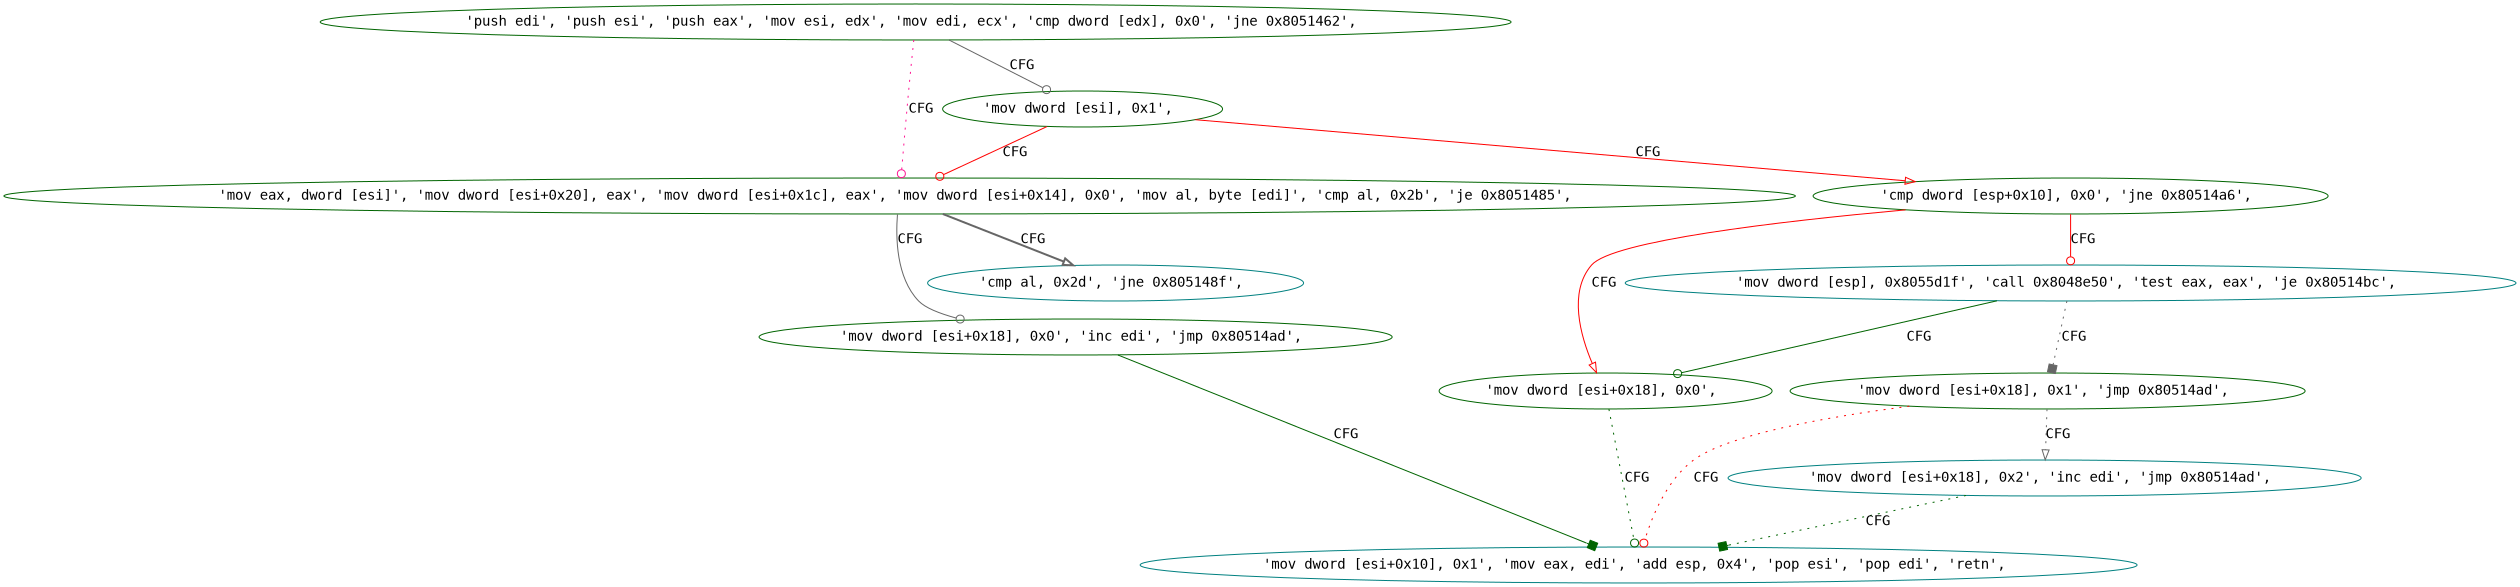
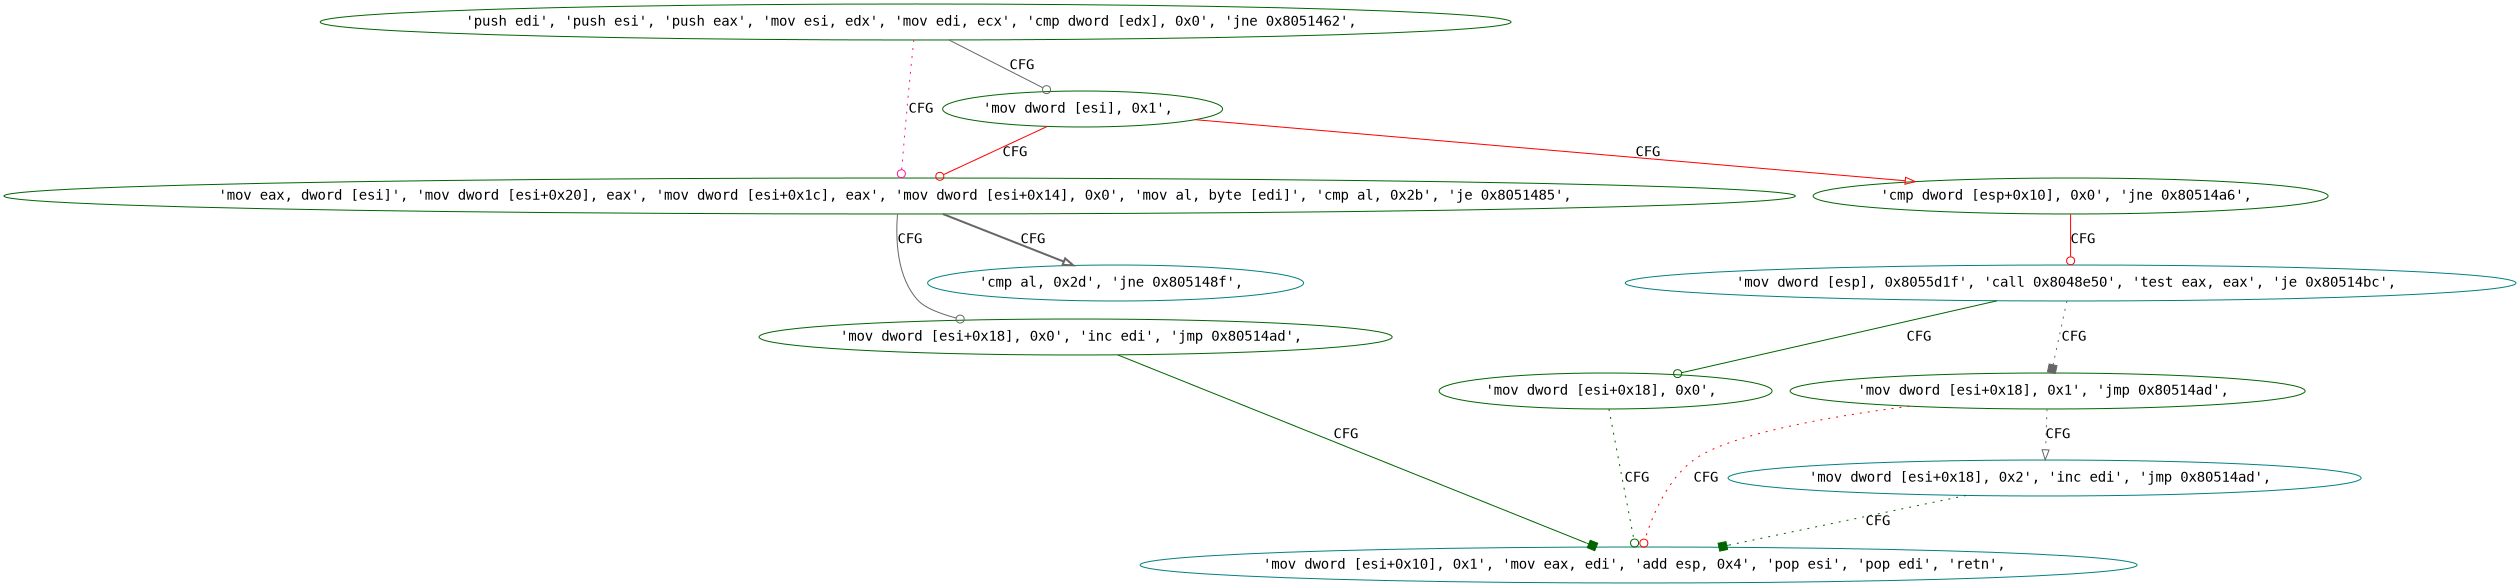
  digraph {
    fontname="DejaVu Sans Mono"
    node [color=darkgreen fontname="DejaVu Sans Mono"]
    edge [arrowhead=odot color=gray40 fontname="DejaVu Sans Mono" style=solid]
    n1 [label="'push edi', 'push esi', 'push eax', 'mov esi, edx', 'mov edi, ecx', 'cmp dword [edx], 0x0', 'jne 0x8051462', "]
    n2 [label="'mov eax, dword [esi]', 'mov dword [esi+0x20], eax', 'mov dword [esi+0x1c], eax', 'mov dword [esi+0x14], 0x0', 'mov al, byte [edi]', 'cmp al, 0x2b', 'je 0x8051485', "]
    n3 [label="'mov dword [esi], 0x1', "]
    n4 [label="'mov dword [esi+0x18], 0x0', 'inc edi', 'jmp 0x80514ad', "]
    n5 [color=teal label="'cmp al, 0x2d', 'jne 0x805148f', "]
    n6 [label="'cmp dword [esp+0x10], 0x0', 'jne 0x80514a6', "]
    n7 [color=teal label="'mov dword [esi+0x10], 0x1', 'mov eax, edi', 'add esp, 0x4', 'pop esi', 'pop edi', 'retn', "]
    n8 [label="'mov dword [esi+0x18], 0x0', "]
    n9 [color=teal label="'mov dword [esp], 0x8055d1f', 'call 0x8048e50', 'test eax, eax', 'je 0x80514bc', "]
    n10 [color=teal label="'mov dword [esi+0x18], 0x2', 'inc edi', 'jmp 0x80514ad', "]
    n11 [label="'mov dword [esi+0x18], 0x1', 'jmp 0x80514ad', "]
    n1 -> n2 [color=deeppink label=CFG style=dotted]
    n1 -> n3 [label=CFG]
    n2 -> n4 [label=CFG]
    n2 -> n5 [arrowhead=onormal label=CFG style=bold]
    n3 -> n2 [color=red label=CFG]
    n3 -> n6 [arrowhead=onormal color=red label=CFG]
    n4 -> n7 [arrowhead=box color=darkgreen label=CFG]
-   n6 -> n8 [arrowhead=onormal color=red label=CFG]
    n6 -> n9 [color=red label=CFG]
    n8 -> n7 [color=darkgreen label=CFG style=dotted]
    n9 -> n8 [color=darkgreen label=CFG]
    n9 -> n11 [arrowhead=box label=CFG style=dotted]
    n10 -> n7 [arrowhead=box color=darkgreen label=CFG style=dotted]
    n11 -> n7 [color=red label=CFG style=dotted]
    n11 -> n10 [arrowhead=onormal label=CFG style=dotted]
  }
